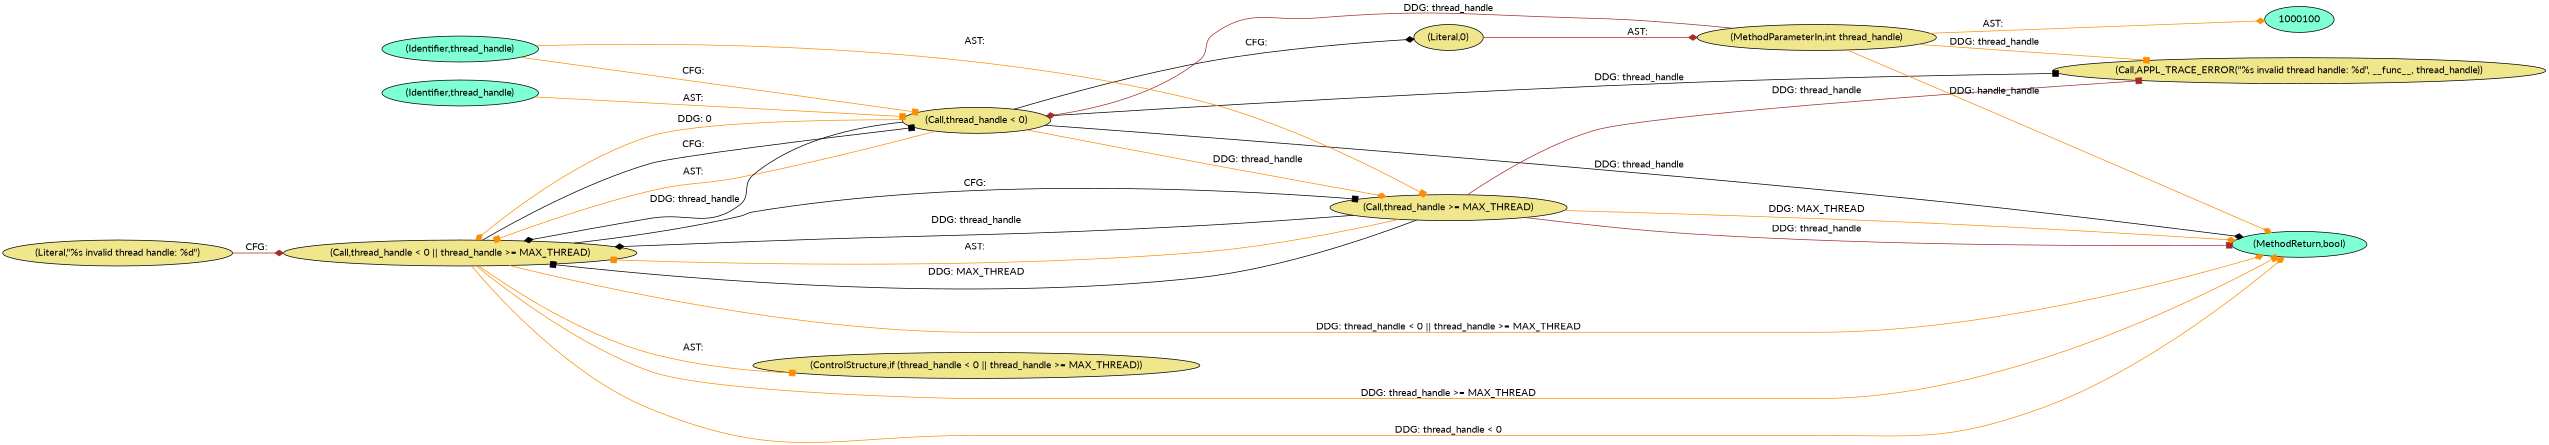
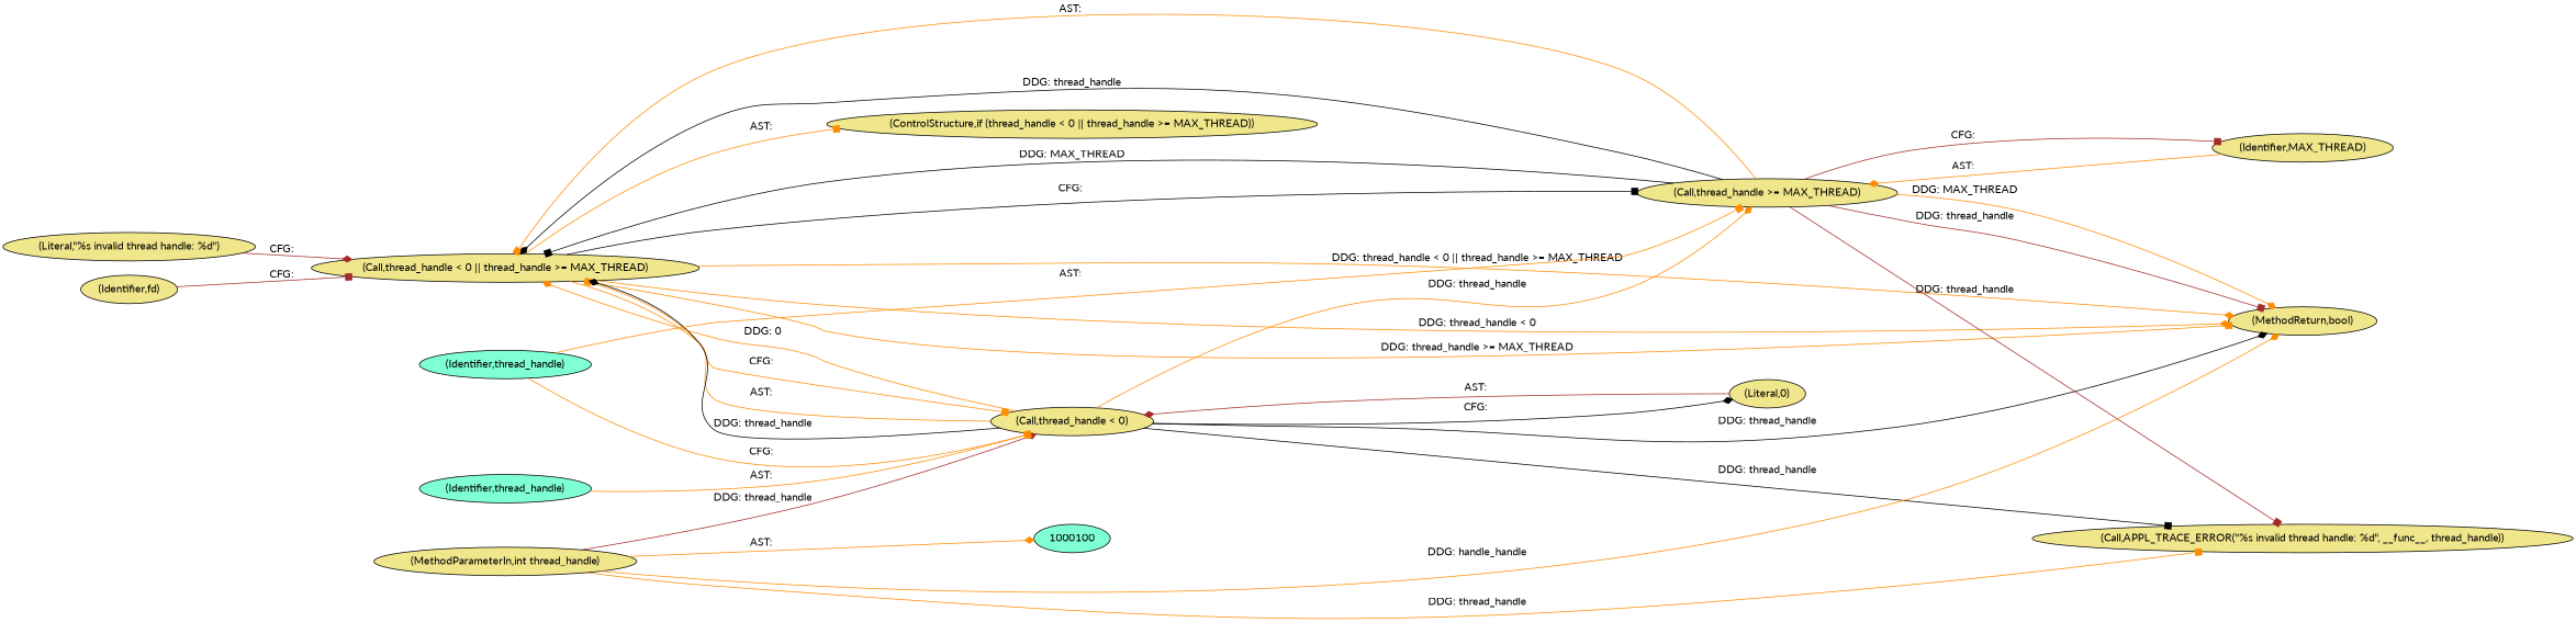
  digraph {
    fontname=Lato
    rankdir=LR
    node [fillcolor=khaki fontname=Lato style=filled]
    edge [arrowhead=box color=darkorange fontname=Lato]
    n1 [label="(Call,thread_handle < 0 || thread_handle >= MAX_THREAD)"]
    n2 [label="(Call,thread_handle < 0)"]
    n3 [label="(Call,thread_handle >= MAX_THREAD)"]
-   n4 [fillcolor=aquamarine label="(MethodReturn,bool)"]
+   n4 [label="(MethodReturn,bool)"]
    n5 [label="(ControlStructure,if (thread_handle < 0 || thread_handle >= MAX_THREAD))"]
    n6 [label="(Call,APPL_TRACE_ERROR(\"%s invalid thread handle: %d\", __func__, thread_handle))"]
    n7 [label="(Literal,0)"]
+   n8 [label="(Identifier,MAX_THREAD)"]
    n9 [label="(MethodParameterIn,int thread_handle)"]
    1000100 [fillcolor=aquamarine]
    n11 [label="(Literal,\"%s invalid thread handle: %d\")"]
    n12 [fillcolor=aquamarine label="(Identifier,thread_handle)"]
+   n13 [label="(Identifier,fd)"]
    n14 [fillcolor=aquamarine label="(Identifier,thread_handle)"]
-   n1 -> n2 [color=black label="CFG: "]
+   n1 -> n2 [label="CFG: "]
    n1 -> n3 [color=black label="CFG: "]
    n1 -> n4 [arrowhead=diamond label="DDG: thread_handle < 0 || thread_handle >= MAX_THREAD"]
    n1 -> n4 [arrowhead=diamond label="DDG: thread_handle < 0"]
    n1 -> n4 [label="DDG: thread_handle >= MAX_THREAD"]
    n1 -> n5 [label="AST: "]
    n2 -> n1 [label="AST: "]
    n2 -> n1 [arrowhead=diamond color=black label="DDG: thread_handle"]
    n2 -> n1 [arrowhead=diamond label="DDG: 0"]
    n2 -> n3 [arrowhead=diamond label="DDG: thread_handle"]
    n2 -> n4 [arrowhead=diamond color=black label="DDG: thread_handle"]
    n2 -> n6 [color=black label="DDG: thread_handle"]
    n2 -> n7 [arrowhead=diamond color=black label="CFG: "]
    n3 -> n1 [label="AST: "]
    n3 -> n1 [arrowhead=diamond color=black label="DDG: thread_handle"]
    n3 -> n1 [color=black label="DDG: MAX_THREAD"]
    n3 -> n4 [color=brown label="DDG: thread_handle"]
    n3 -> n4 [arrowhead=diamond label="DDG: MAX_THREAD"]
    n3 -> n6 [color=brown label="DDG: thread_handle"]
-   n7 -> n9 [arrowhead=diamond color=brown label="AST: "]
+   n3 -> n8 [color=brown label="CFG: "]
+   n7 -> n2 [arrowhead=diamond color=brown label="AST: "]
+   n8 -> n3 [arrowhead=diamond label="AST: "]
    n9 -> n2 [arrowhead=diamond color=brown label="DDG: thread_handle"]
    n9 -> n4 [arrowhead=diamond label="DDG: handle_handle"]
    n9 -> n6 [label="DDG: thread_handle"]
    n9 -> 1000100 [arrowhead=diamond label="AST: "]
    n11 -> n1 [arrowhead=diamond color=brown label="CFG: "]
    n12 -> n2 [label="AST: "]
+   n13 -> n1 [color=brown label="CFG: "]
    n14 -> n2 [label="CFG: "]
    n14 -> n3 [label="AST: "]
  }
